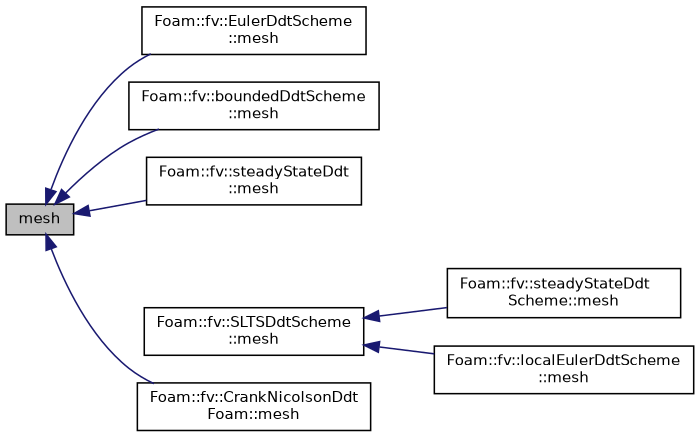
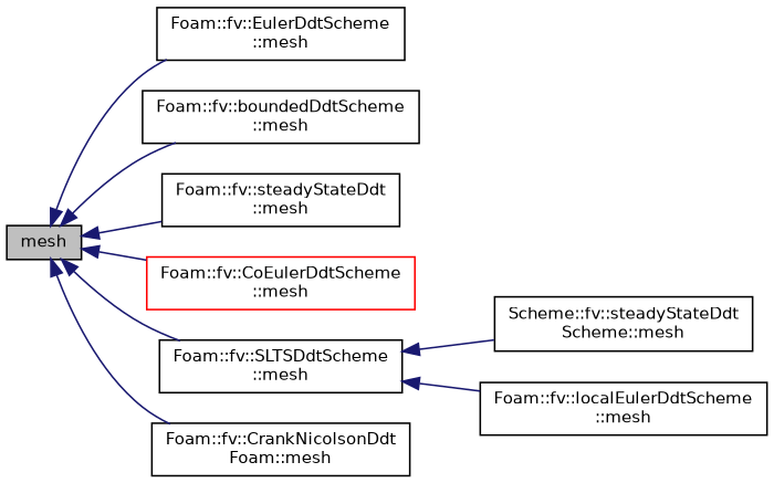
  digraph {
    rankdir=LR
    node [color=black fontname=Helvetica fontsize=10 shape=record]
    edge [color=midnightblue dir=back fontname=Helvetica fontsize=10 labelfontname=Helvetica labelfontsize=10 style=solid]
    n1 [fillcolor=grey75 fontcolor=black height=0.2 label=mesh style=filled width=0.4]
    n2 [height=0.2 label="Foam::fv::EulerDdtScheme\l::mesh" width=0.4]
    n3 [height=0.2 label="Foam::fv::boundedDdtScheme\l::mesh" width=0.4]
    n4 [height=0.2 label="Foam::fv::steadyStateDdt\l::mesh" width=0.4]
+   n5 [color=red height=0.2 label="Foam::fv::CoEulerDdtScheme\l::mesh" width=0.4]
    n6 [height=0.2 label="Foam::fv::SLTSDdtScheme\l::mesh" width=0.4]
    n7 [height=0.2 label="Foam::fv::CrankNicolsonDdt\lFoam::mesh" width=0.4]
-   n8 [height=0.2 label="Foam::fv::steadyStateDdt\lScheme::mesh" width=0.4]
+   n8 [height=0.2 label="Scheme::fv::steadyStateDdt\lScheme::mesh" width=0.4]
    n9 [height=0.2 label="Foam::fv::localEulerDdtScheme\l::mesh" width=0.4]
    n1 -> n2
    n1 -> n3
    n1 -> n4
+   n1 -> n5
+   n1 -> n6
    n1 -> n7
    n6 -> n8
    n6 -> n9
  }
